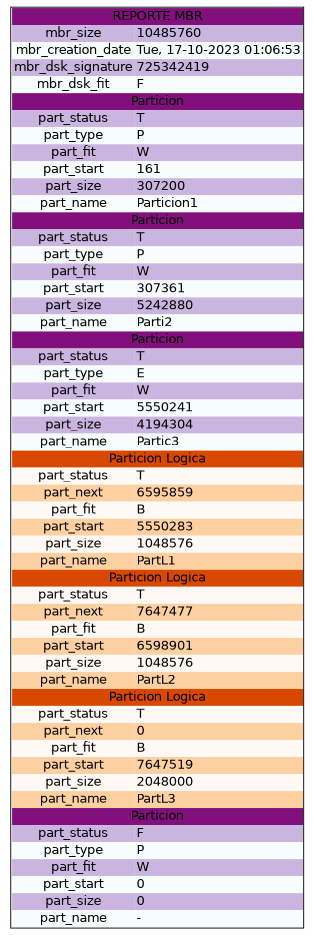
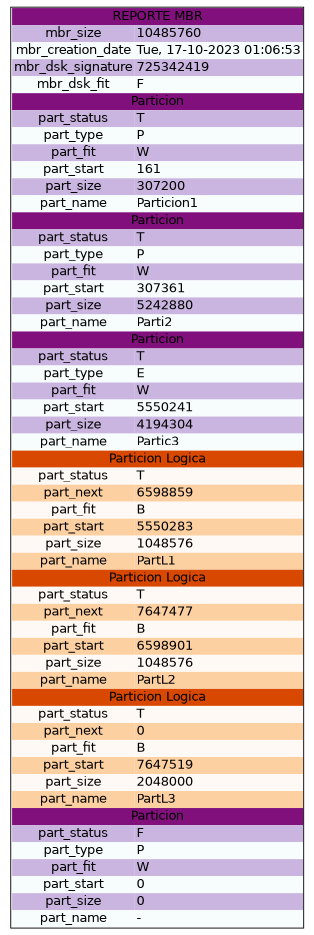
  digraph {
    rankdir=LR
-   n1 [fontname=Helvetica label=<           <table cellspacing="0" border="1">             <tr>               <td colspan="2" bgcolor="#810f7c" border="0" width="300px">REPORTE MBR</td>             </tr>             <tr>               <td bgcolor="#C9B5DF" border="0">mbr_size</td>               <td bgcolor="#C9B5DF" border="0" align="left">10485760</td>             </tr>             <tr>               <td bgcolor="#F7FCFD" border="0">mbr_creation_date</td>               <td bgcolor="#F7FCFD" border="0" align="left">Tue, 17-10-2023 01:06:53</td>             </tr>             <tr>               <td bgcolor="#C9B5DF" border="0">mbr_dsk_signature</td>               <td bgcolor="#C9B5DF" border="0" align="left">725342419</td>             </tr>             <tr>               <td bgcolor="#F7FCFD" border="0">mbr_dsk_fit</td>               <td bgcolor="#F7FCFD" border="0" align="left">F</td>             </tr>                      <tr>               <td colspan="2" bgcolor="#810f7c" border="0">Particion</td>             </tr>             <tr>               <td bgcolor="#C9B5DF" border="0">part_status</td>               <td bgcolor="#C9B5DF" border="0" align="left">T</td>             </tr>             <tr>               <td bgcolor="#F7FCFD" border="0">part_type</td>               <td bgcolor="#F7FCFD" border="0" align="left">P</td>             </tr>             <tr>               <td bgcolor="#C9B5DF" border="0">part_fit</td>               <td bgcolor="#C9B5DF" border="0" align="left">W</td>             </tr>             <tr>               <td bgcolor="#F7FCFD" border="0">part_start</td>               <td bgcolor="#F7FCFD" border="0" align="left">161</td>             </tr>             <tr>               <td bgcolor="#C9B5DF" border="0">part_size</td>               <td bgcolor="#C9B5DF" border="0" align="left">307200</td>             </tr>             <tr>               <td bgcolor="#F7FCFD" border="0">part_name</td>               <td bgcolor="#F7FCFD" border="0" align="left">Particion1</td>             </tr>                      <tr>               <td colspan="2" bgcolor="#810f7c" border="0">Particion</td>             </tr>             <tr>               <td bgcolor="#C9B5DF" border="0">part_status</td>               <td bgcolor="#C9B5DF" border="0" align="left">T</td>             </tr>             <tr>               <td bgcolor="#F7FCFD" border="0">part_type</td>               <td bgcolor="#F7FCFD" border="0" align="left">P</td>             </tr>             <tr>               <td bgcolor="#C9B5DF" border="0">part_fit</td>               <td bgcolor="#C9B5DF" border="0" align="left">W</td>             </tr>             <tr>               <td bgcolor="#F7FCFD" border="0">part_start</td>               <td bgcolor="#F7FCFD" border="0" align="left">307361</td>             </tr>             <tr>               <td bgcolor="#C9B5DF" border="0">part_size</td>               <td bgcolor="#C9B5DF" border="0" align="left">5242880</td>             </tr>             <tr>               <td bgcolor="#F7FCFD" border="0">part_name</td>               <td bgcolor="#F7FCFD" border="0" align="left">Parti2</td>             </tr>                      <tr>               <td colspan="2" bgcolor="#810f7c" border="0">Particion</td>             </tr>             <tr>               <td bgcolor="#C9B5DF" border="0">part_status</td>               <td bgcolor="#C9B5DF" border="0" align="left">T</td>             </tr>             <tr>               <td bgcolor="#F7FCFD" border="0">part_type</td>               <td bgcolor="#F7FCFD" border="0" align="left">E</td>             </tr>             <tr>               <td bgcolor="#C9B5DF" border="0">part_fit</td>               <td bgcolor="#C9B5DF" border="0" align="left">W</td>             </tr>             <tr>               <td bgcolor="#F7FCFD" border="0">part_start</td>               <td bgcolor="#F7FCFD" border="0" align="left">5550241</td>             </tr>             <tr>               <td bgcolor="#C9B5DF" border="0">part_size</td>               <td bgcolor="#C9B5DF" border="0" align="left">4194304</td>             </tr>             <tr>               <td bgcolor="#F7FCFD" border="0">part_name</td>               <td bgcolor="#F7FCFD" border="0" align="left">Partic3</td>             </tr>                      <tr>             <td colspan="2" bgcolor="#D94801" border="0">Particion Logica</td>             </tr>             <tr>             <td bgcolor="#FEF9F5" border="0">part_status</td>             <td bgcolor="#FEF9F5" border="0" align="left">T</td>             </tr>             <tr>             <td bgcolor="#FDD0A2" border="0">part_next</td>             <td bgcolor="#FDD0A2" border="0" align="left">6595859</td>             </tr>             <tr>             <td bgcolor="#FEF9F5" border="0">part_fit</td>             <td bgcolor="#FEF9F5" border="0" align="left">B</td>             </tr>             <tr>             <td bgcolor="#FDD0A2" border="0">part_start</td>             <td bgcolor="#FDD0A2" border="0" align="left">5550283</td>             </tr>             <tr>             <td bgcolor="#FEF9F5" border="0">part_size</td>             <td bgcolor="#FEF9F5" border="0" align="left">1048576</td>             </tr>             <tr>             <td bgcolor="#FDD0A2" border="0">part_name</td>             <td bgcolor="#FDD0A2" border="0" align="left">PartL1</td>             </tr>                          <tr>                 <td colspan="2" bgcolor="#D94801" border="0">Particion Logica</td>                 </tr>                 <tr>                 <td bgcolor="#FEF9F5" border="0">part_status</td>                 <td bgcolor="#FEF9F5" border="0" align="left">T</td>                 </tr>                 <tr>                 <td bgcolor="#FDD0A2" border="0">part_next</td>                 <td bgcolor="#FDD0A2" border="0" align="left">7647477</td>                 </tr>                 <tr>                 <td bgcolor="#FEF9F5" border="0">part_fit</td>                 <td bgcolor="#FEF9F5" border="0" align="left">B</td>                 </tr>                 <tr>                 <td bgcolor="#FDD0A2" border="0">part_start</td>                 <td bgcolor="#FDD0A2" border="0" align="left">6598901</td>                 </tr>                 <tr>                 <td bgcolor="#FEF9F5" border="0">part_size</td>                 <td bgcolor="#FEF9F5" border="0" align="left">1048576</td>                 </tr>                 <tr>                 <td bgcolor="#FDD0A2" border="0">part_name</td>                 <td bgcolor="#FDD0A2" border="0" align="left">PartL2</td>                 </tr>                              <tr>                 <td colspan="2" bgcolor="#D94801" border="0">Particion Logica</td>                 </tr>                 <tr>                 <td bgcolor="#FEF9F5" border="0">part_status</td>                 <td bgcolor="#FEF9F5" border="0" align="left">T</td>                 </tr>                 <tr>                 <td bgcolor="#FDD0A2" border="0">part_next</td>                 <td bgcolor="#FDD0A2" border="0" align="left">0</td>                 </tr>                 <tr>                 <td bgcolor="#FEF9F5" border="0">part_fit</td>                 <td bgcolor="#FEF9F5" border="0" align="left">B</td>                 </tr>                 <tr>                 <td bgcolor="#FDD0A2" border="0">part_start</td>                 <td bgcolor="#FDD0A2" border="0" align="left">7647519</td>                 </tr>                 <tr>                 <td bgcolor="#FEF9F5" border="0">part_size</td>                 <td bgcolor="#FEF9F5" border="0" align="left">2048000</td>                 </tr>                 <tr>                 <td bgcolor="#FDD0A2" border="0">part_name</td>                 <td bgcolor="#FDD0A2" border="0" align="left">PartL3</td>                 </tr>                          <tr>               <td colspan="2" bgcolor="#810f7c" border="0">Particion</td>             </tr>             <tr>               <td bgcolor="#C9B5DF" border="0">part_status</td>               <td bgcolor="#C9B5DF" border="0" align="left">F</td>             </tr>             <tr>               <td bgcolor="#F7FCFD" border="0">part_type</td>               <td bgcolor="#F7FCFD" border="0" align="left">P</td>             </tr>             <tr>               <td bgcolor="#C9B5DF" border="0">part_fit</td>               <td bgcolor="#C9B5DF" border="0" align="left">W</td>             </tr>             <tr>               <td bgcolor="#F7FCFD" border="0">part_start</td>               <td bgcolor="#F7FCFD" border="0" align="left">0</td>             </tr>             <tr>               <td bgcolor="#C9B5DF" border="0">part_size</td>               <td bgcolor="#C9B5DF" border="0" align="left">0</td>             </tr>             <tr>               <td bgcolor="#F7FCFD" border="0">part_name</td>               <td bgcolor="#F7FCFD" border="0" align="left">-</td>             </tr>         </table>   > shape=none]
+   n1 [fontname=Helvetica label=<           <table cellspacing="0" border="1">             <tr>               <td colspan="2" bgcolor="#810f7c" border="0" width="300px">REPORTE MBR</td>             </tr>             <tr>               <td bgcolor="#C9B5DF" border="0">mbr_size</td>               <td bgcolor="#C9B5DF" border="0" align="left">10485760</td>             </tr>             <tr>               <td bgcolor="#F7FCFD" border="0">mbr_creation_date</td>               <td bgcolor="#F7FCFD" border="0" align="left">Tue, 17-10-2023 01:06:53</td>             </tr>             <tr>               <td bgcolor="#C9B5DF" border="0">mbr_dsk_signature</td>               <td bgcolor="#C9B5DF" border="0" align="left">725342419</td>             </tr>             <tr>               <td bgcolor="#F7FCFD" border="0">mbr_dsk_fit</td>               <td bgcolor="#F7FCFD" border="0" align="left">F</td>             </tr>                      <tr>               <td colspan="2" bgcolor="#810f7c" border="0">Particion</td>             </tr>             <tr>               <td bgcolor="#C9B5DF" border="0">part_status</td>               <td bgcolor="#C9B5DF" border="0" align="left">T</td>             </tr>             <tr>               <td bgcolor="#F7FCFD" border="0">part_type</td>               <td bgcolor="#F7FCFD" border="0" align="left">P</td>             </tr>             <tr>               <td bgcolor="#C9B5DF" border="0">part_fit</td>               <td bgcolor="#C9B5DF" border="0" align="left">W</td>             </tr>             <tr>               <td bgcolor="#F7FCFD" border="0">part_start</td>               <td bgcolor="#F7FCFD" border="0" align="left">161</td>             </tr>             <tr>               <td bgcolor="#C9B5DF" border="0">part_size</td>               <td bgcolor="#C9B5DF" border="0" align="left">307200</td>             </tr>             <tr>               <td bgcolor="#F7FCFD" border="0">part_name</td>               <td bgcolor="#F7FCFD" border="0" align="left">Particion1</td>             </tr>                      <tr>               <td colspan="2" bgcolor="#810f7c" border="0">Particion</td>             </tr>             <tr>               <td bgcolor="#C9B5DF" border="0">part_status</td>               <td bgcolor="#C9B5DF" border="0" align="left">T</td>             </tr>             <tr>               <td bgcolor="#F7FCFD" border="0">part_type</td>               <td bgcolor="#F7FCFD" border="0" align="left">P</td>             </tr>             <tr>               <td bgcolor="#C9B5DF" border="0">part_fit</td>               <td bgcolor="#C9B5DF" border="0" align="left">W</td>             </tr>             <tr>               <td bgcolor="#F7FCFD" border="0">part_start</td>               <td bgcolor="#F7FCFD" border="0" align="left">307361</td>             </tr>             <tr>               <td bgcolor="#C9B5DF" border="0">part_size</td>               <td bgcolor="#C9B5DF" border="0" align="left">5242880</td>             </tr>             <tr>               <td bgcolor="#F7FCFD" border="0">part_name</td>               <td bgcolor="#F7FCFD" border="0" align="left">Parti2</td>             </tr>                      <tr>               <td colspan="2" bgcolor="#810f7c" border="0">Particion</td>             </tr>             <tr>               <td bgcolor="#C9B5DF" border="0">part_status</td>               <td bgcolor="#C9B5DF" border="0" align="left">T</td>             </tr>             <tr>               <td bgcolor="#F7FCFD" border="0">part_type</td>               <td bgcolor="#F7FCFD" border="0" align="left">E</td>             </tr>             <tr>               <td bgcolor="#C9B5DF" border="0">part_fit</td>               <td bgcolor="#C9B5DF" border="0" align="left">W</td>             </tr>             <tr>               <td bgcolor="#F7FCFD" border="0">part_start</td>               <td bgcolor="#F7FCFD" border="0" align="left">5550241</td>             </tr>             <tr>               <td bgcolor="#C9B5DF" border="0">part_size</td>               <td bgcolor="#C9B5DF" border="0" align="left">4194304</td>             </tr>             <tr>               <td bgcolor="#F7FCFD" border="0">part_name</td>               <td bgcolor="#F7FCFD" border="0" align="left">Partic3</td>             </tr>                      <tr>             <td colspan="2" bgcolor="#D94801" border="0">Particion Logica</td>             </tr>             <tr>             <td bgcolor="#FEF9F5" border="0">part_status</td>             <td bgcolor="#FEF9F5" border="0" align="left">T</td>             </tr>             <tr>             <td bgcolor="#FDD0A2" border="0">part_next</td>             <td bgcolor="#FDD0A2" border="0" align="left">6598859</td>             </tr>             <tr>             <td bgcolor="#FEF9F5" border="0">part_fit</td>             <td bgcolor="#FEF9F5" border="0" align="left">B</td>             </tr>             <tr>             <td bgcolor="#FDD0A2" border="0">part_start</td>             <td bgcolor="#FDD0A2" border="0" align="left">5550283</td>             </tr>             <tr>             <td bgcolor="#FEF9F5" border="0">part_size</td>             <td bgcolor="#FEF9F5" border="0" align="left">1048576</td>             </tr>             <tr>             <td bgcolor="#FDD0A2" border="0">part_name</td>             <td bgcolor="#FDD0A2" border="0" align="left">PartL1</td>             </tr>                          <tr>                 <td colspan="2" bgcolor="#D94801" border="0">Particion Logica</td>                 </tr>                 <tr>                 <td bgcolor="#FEF9F5" border="0">part_status</td>                 <td bgcolor="#FEF9F5" border="0" align="left">T</td>                 </tr>                 <tr>                 <td bgcolor="#FDD0A2" border="0">part_next</td>                 <td bgcolor="#FDD0A2" border="0" align="left">7647477</td>                 </tr>                 <tr>                 <td bgcolor="#FEF9F5" border="0">part_fit</td>                 <td bgcolor="#FEF9F5" border="0" align="left">B</td>                 </tr>                 <tr>                 <td bgcolor="#FDD0A2" border="0">part_start</td>                 <td bgcolor="#FDD0A2" border="0" align="left">6598901</td>                 </tr>                 <tr>                 <td bgcolor="#FEF9F5" border="0">part_size</td>                 <td bgcolor="#FEF9F5" border="0" align="left">1048576</td>                 </tr>                 <tr>                 <td bgcolor="#FDD0A2" border="0">part_name</td>                 <td bgcolor="#FDD0A2" border="0" align="left">PartL2</td>                 </tr>                              <tr>                 <td colspan="2" bgcolor="#D94801" border="0">Particion Logica</td>                 </tr>                 <tr>                 <td bgcolor="#FEF9F5" border="0">part_status</td>                 <td bgcolor="#FEF9F5" border="0" align="left">T</td>                 </tr>                 <tr>                 <td bgcolor="#FDD0A2" border="0">part_next</td>                 <td bgcolor="#FDD0A2" border="0" align="left">0</td>                 </tr>                 <tr>                 <td bgcolor="#FEF9F5" border="0">part_fit</td>                 <td bgcolor="#FEF9F5" border="0" align="left">B</td>                 </tr>                 <tr>                 <td bgcolor="#FDD0A2" border="0">part_start</td>                 <td bgcolor="#FDD0A2" border="0" align="left">7647519</td>                 </tr>                 <tr>                 <td bgcolor="#FEF9F5" border="0">part_size</td>                 <td bgcolor="#FEF9F5" border="0" align="left">2048000</td>                 </tr>                 <tr>                 <td bgcolor="#FDD0A2" border="0">part_name</td>                 <td bgcolor="#FDD0A2" border="0" align="left">PartL3</td>                 </tr>                          <tr>               <td colspan="2" bgcolor="#810f7c" border="0">Particion</td>             </tr>             <tr>               <td bgcolor="#C9B5DF" border="0">part_status</td>               <td bgcolor="#C9B5DF" border="0" align="left">F</td>             </tr>             <tr>               <td bgcolor="#F7FCFD" border="0">part_type</td>               <td bgcolor="#F7FCFD" border="0" align="left">P</td>             </tr>             <tr>               <td bgcolor="#C9B5DF" border="0">part_fit</td>               <td bgcolor="#C9B5DF" border="0" align="left">W</td>             </tr>             <tr>               <td bgcolor="#F7FCFD" border="0">part_start</td>               <td bgcolor="#F7FCFD" border="0" align="left">0</td>             </tr>             <tr>               <td bgcolor="#C9B5DF" border="0">part_size</td>               <td bgcolor="#C9B5DF" border="0" align="left">0</td>             </tr>             <tr>               <td bgcolor="#F7FCFD" border="0">part_name</td>               <td bgcolor="#F7FCFD" border="0" align="left">-</td>             </tr>         </table>   > shape=none]
  }
